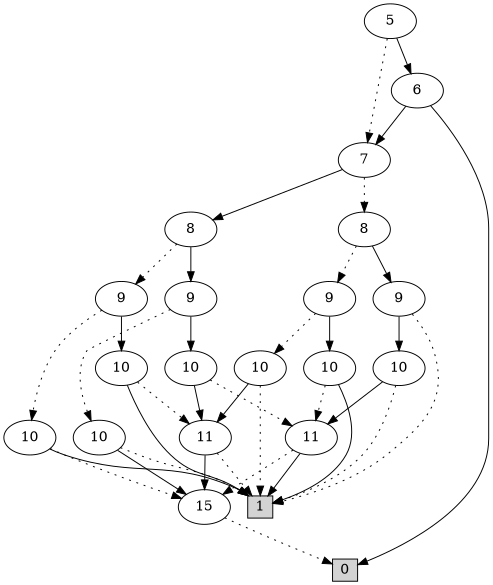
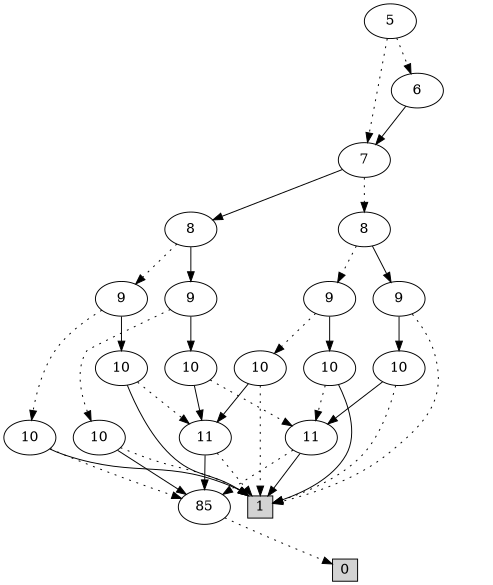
  digraph {
    edge [style=filled]
    n1 [height=0.3 label=0 shape=box style=filled width=0.3]
    n2 [height=0.3 label=1 shape=box style=filled width=0.3]
    n3 [label=5]
    n4 [label=6]
    n5 [label=7]
    n6 [label=8]
    n7 [label=8]
    n8 [label=9]
    n9 [label=9]
    n10 [label=9]
    n11 [label=9]
    n12 [label=10]
    n13 [label=10]
    n14 [label=10]
    n15 [label=10]
    n16 [label=10]
    n17 [label=10]
    n18 [label=10]
    n19 [label=11]
    n20 [label=11]
-   n21 [label=15]
-   n3 -> n4
+   n21 [label=85]
+   n3 -> n4 [style=dotted]
    n3 -> n5 [style=dotted]
-   n4 -> n1
    n4 -> n5
    n5 -> n6 [style=dotted]
    n5 -> n7
    n6 -> n8 [style=dotted]
    n6 -> n9
    n7 -> n10 [style=dotted]
    n7 -> n11
    n8 -> n12 [style=dotted]
    n8 -> n13
    n9 -> n2 [style=dotted]
    n9 -> n14
    n10 -> n15 [style=dotted]
    n10 -> n16
    n11 -> n17 [style=dotted]
    n11 -> n18
    n12 -> n2 [style=dotted]
    n12 -> n19
    n13 -> n2
    n13 -> n20 [style=dotted]
    n14 -> n2 [style=dotted]
    n14 -> n20
    n15 -> n2
    n15 -> n21 [style=dotted]
    n16 -> n2
    n16 -> n19 [style=dotted]
    n17 -> n2 [style=dotted]
    n17 -> n21
    n18 -> n19
    n18 -> n20 [style=dotted]
    n19 -> n2 [style=dotted]
    n19 -> n21
    n20 -> n2
    n20 -> n21 [style=dotted]
    n21 -> n1 [style=dotted]
  }
